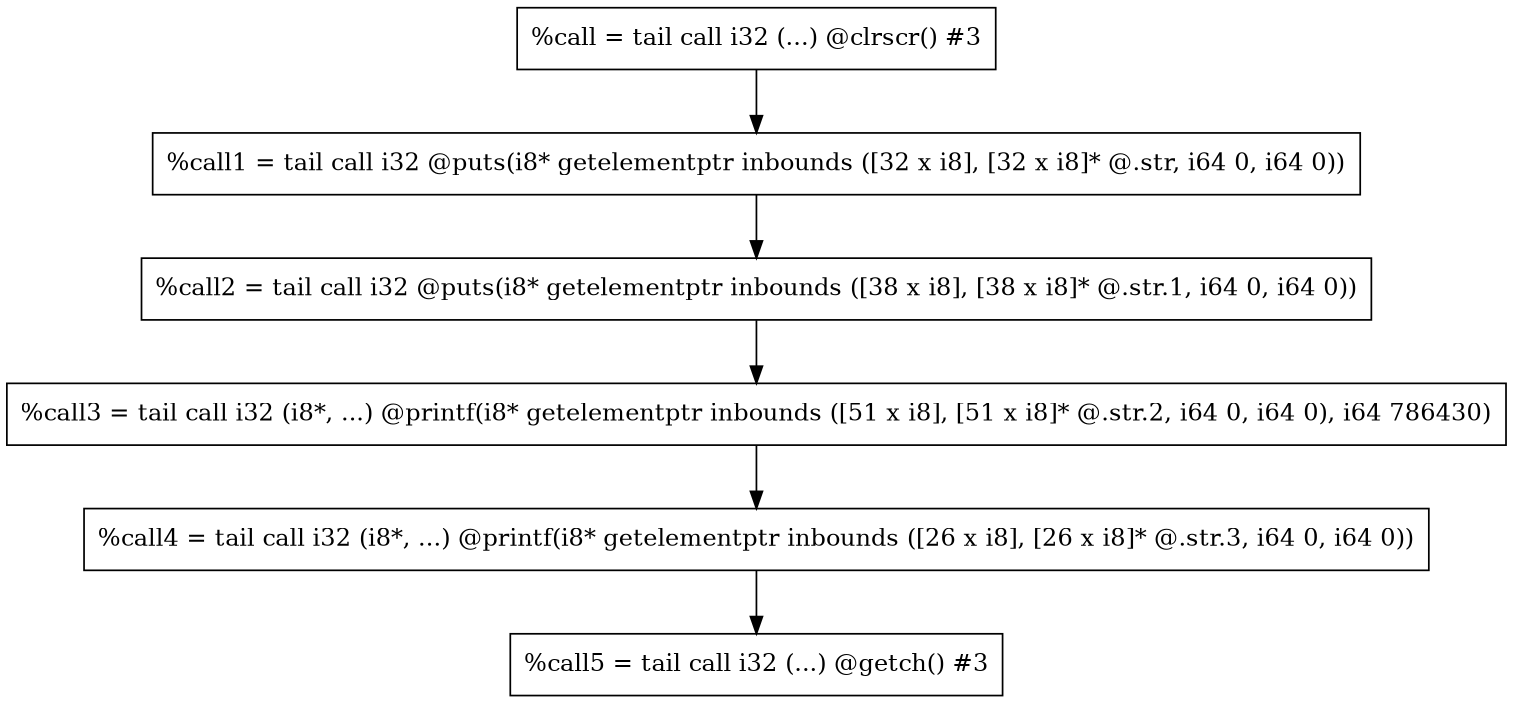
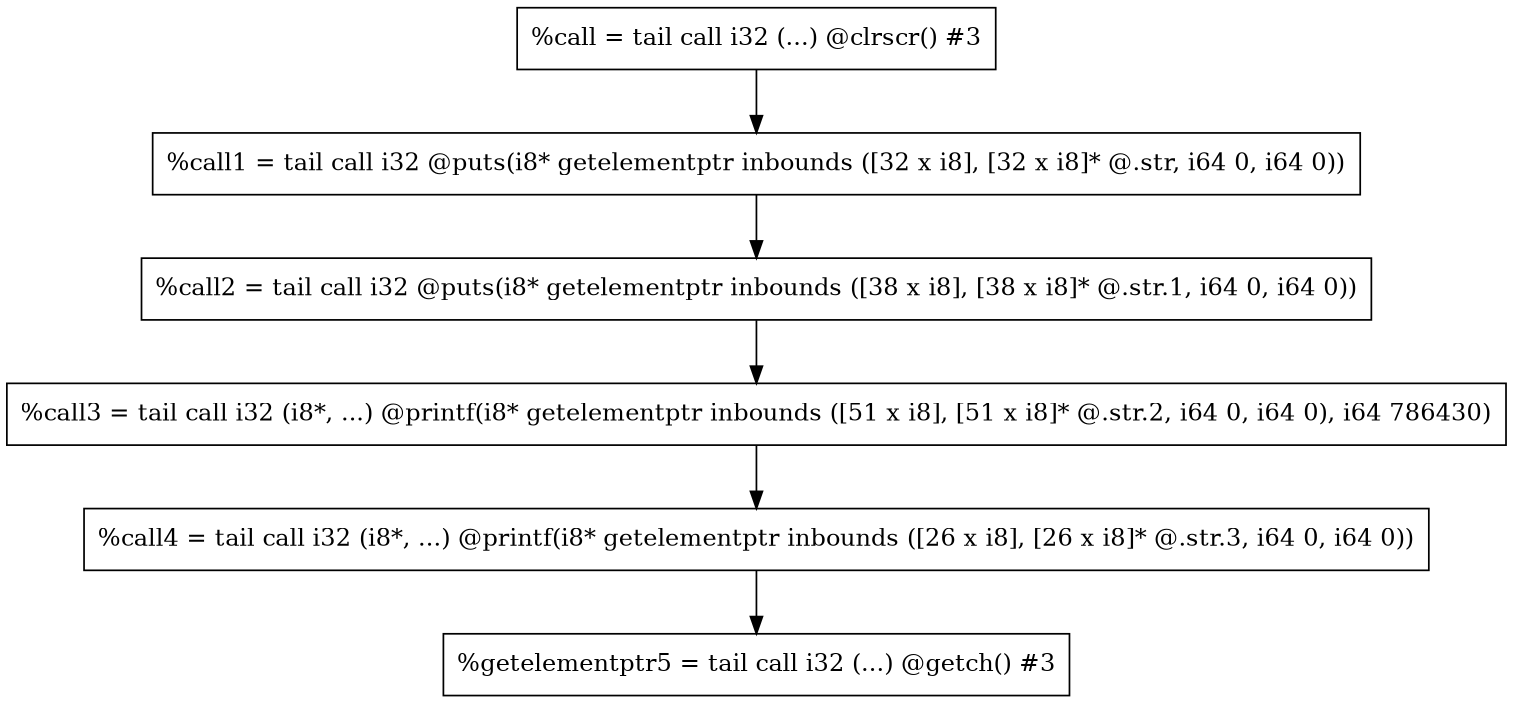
  digraph {
    node [shape=record]
    n1 [label="  %call = tail call i32 (...) @clrscr() #3"]
    n2 [label="  %call1 = tail call i32 @puts(i8* getelementptr inbounds ([32 x i8], [32 x i8]* @.str, i64 0, i64 0))"]
    n3 [label="  %call2 = tail call i32 @puts(i8* getelementptr inbounds ([38 x i8], [38 x i8]* @.str.1, i64 0, i64 0))"]
    n4 [label="  %call3 = tail call i32 (i8*, ...) @printf(i8* getelementptr inbounds ([51 x i8], [51 x i8]* @.str.2, i64 0, i64 0), i64 786430)"]
    n5 [label="  %call4 = tail call i32 (i8*, ...) @printf(i8* getelementptr inbounds ([26 x i8], [26 x i8]* @.str.3, i64 0, i64 0))"]
-   n6 [label="  %call5 = tail call i32 (...) @getch() #3"]
+   n6 [label="%getelementptr5 = tail call i32 (...) @getch() #3"]
    n1 -> n2
    n2 -> n3
    n3 -> n4
    n4 -> n5
    n5 -> n6
  }
